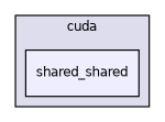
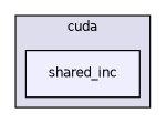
  digraph {
    compound=true
-   n1 [fillcolor="#eeeeff" fontname=Helvetica fontsize=10 label=shared_shared pencolor=black shape=box style=filled]
+   n1 [fillcolor="#eeeeff" fontname=Helvetica fontsize=10 label=shared_inc pencolor=black shape=box style=filled]
    subgraph cluster_1 {
      bgcolor="#ddddee"
      fontname=Helvetica
      fontsize=10
      label=cuda
      pencolor=black
      n1
    }
  }
